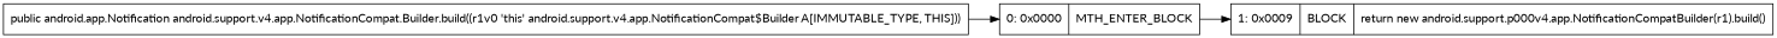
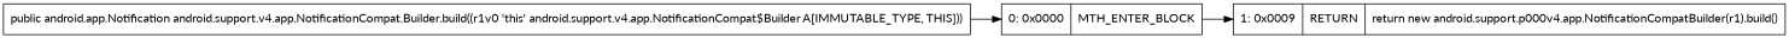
  digraph {
    rankdir=LR
    fontname=Lato
    node [shape=record fontname=Lato]
    edge [fontname=Lato]
    n1 [label="{0\:\ 0x0000|MTH_ENTER_BLOCK\l}"]
-   n2 [label="{1\:\ 0x0009|BLOCK\l|return new android.support.p000v4.app.NotificationCompatBuilder(r1).build()\l}"]
+   n2 [label="{1\:\ 0x0009|RETURN\l|return new android.support.p000v4.app.NotificationCompatBuilder(r1).build()\l}"]
    n3 [label="{public android.app.Notification android.support.v4.app.NotificationCompat.Builder.build((r1v0 'this' android.support.v4.app.NotificationCompat$Builder A[IMMUTABLE_TYPE, THIS])) }"]
    n1 -> n2
    n3 -> n1
  }
